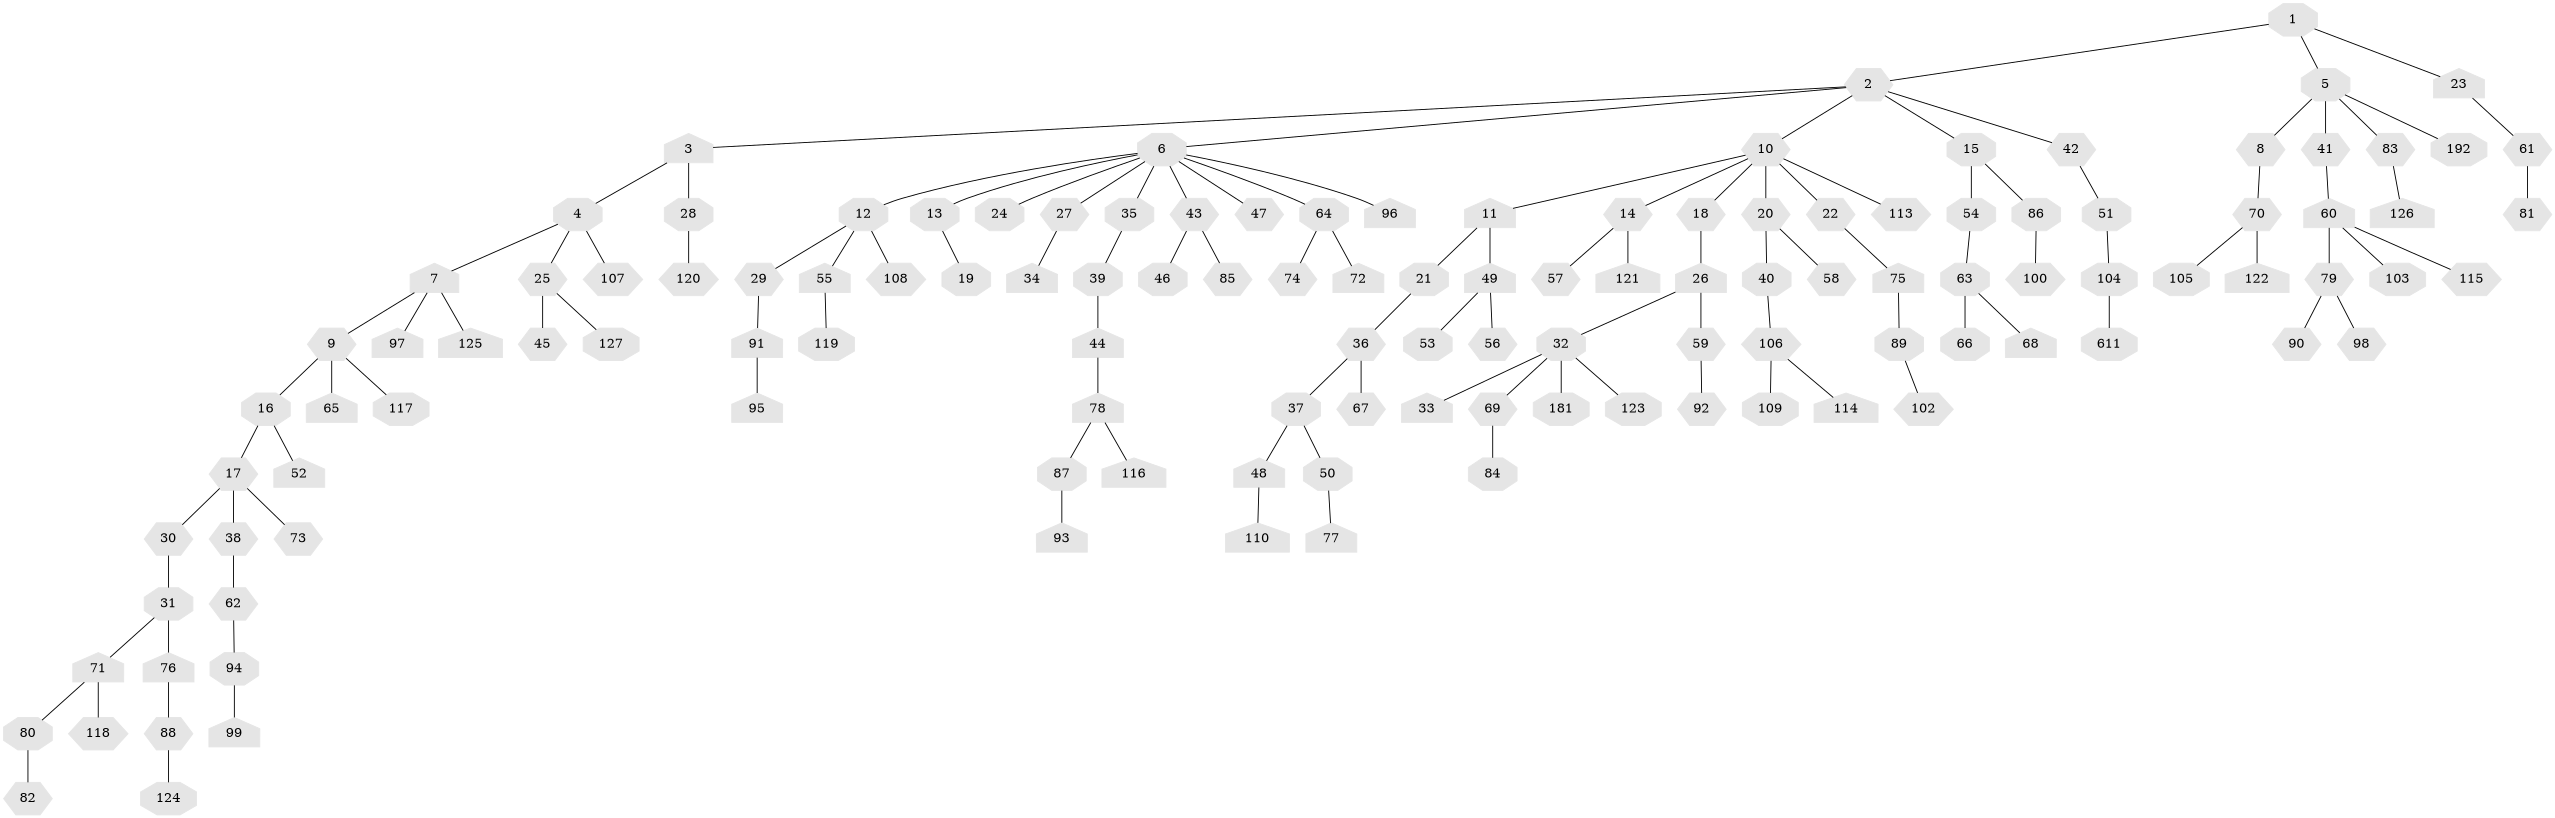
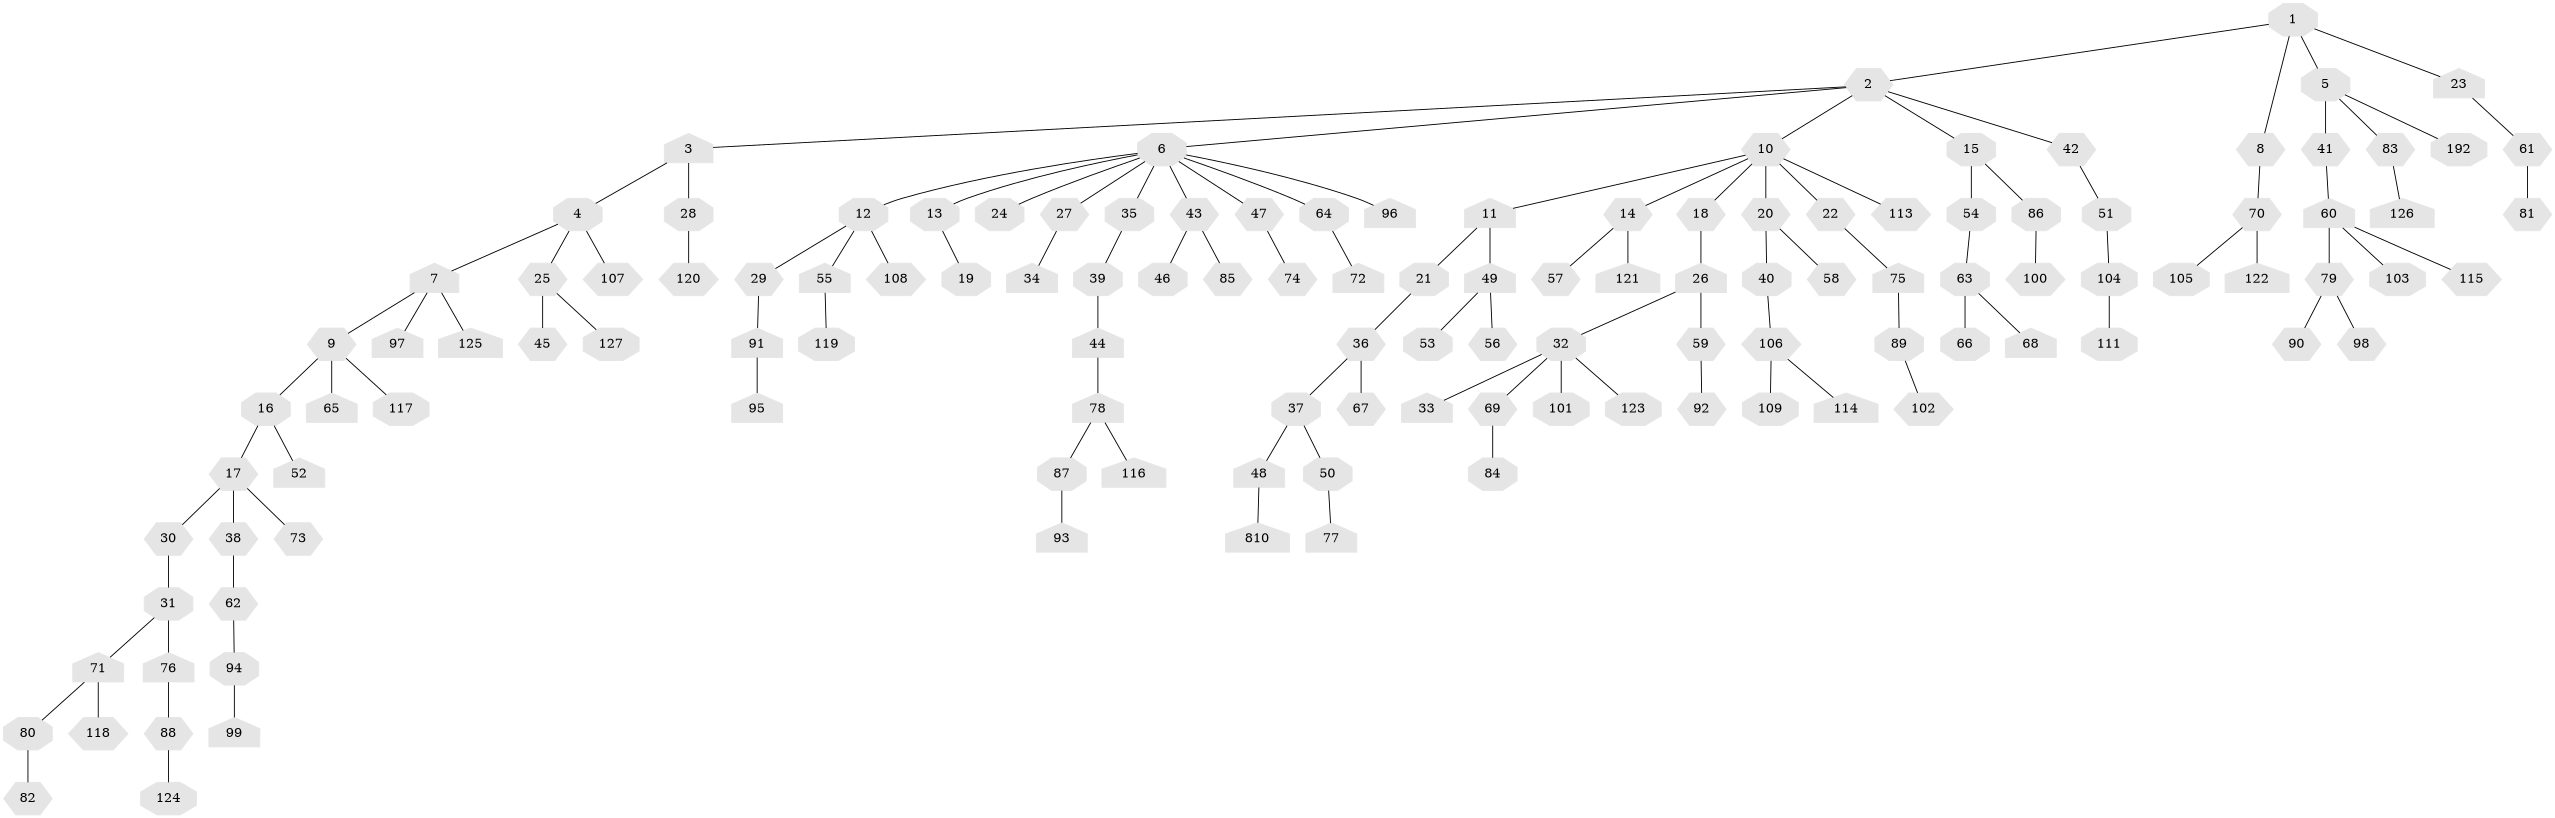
  graph {
    node [color=gray90 shape=hexagon style=filled]
    1 [shape=octagon]
    2
    5 [shape=octagon]
    8
    23 [shape=house]
    3 [shape=house]
    6 [shape=octagon]
    10
    15 [shape=octagon]
    42
    41
    83
    n13 [label=192 shape=octagon]
    70
    61
    4 [shape=octagon]
    28 [shape=octagon]
    12 [shape=octagon]
    13 [shape=octagon]
    24 [shape=octagon]
    27
    35 [shape=octagon]
    43
    47
    64 [shape=octagon]
    96 [shape=house]
    11 [shape=house]
    14
    18
    20
    22
    113
    54 [shape=octagon]
    86 [shape=octagon]
    51 [shape=octagon]
    7 [shape=house]
    25
    107
    120
    9
    97 [shape=house]
    125 [shape=house]
    45
    127 [shape=octagon]
    60 [shape=house]
    126 [shape=house]
    29
    55 [shape=house]
    108
    19 [shape=octagon]
    34 [shape=house]
    39 [shape=octagon]
    46 [shape=octagon]
    85
    74
    72 [shape=house]
    16 [shape=octagon]
    65 [shape=house]
    117 [shape=octagon]
    105 [shape=octagon]
    122 [shape=house]
    17
    52 [shape=house]
    21 [shape=octagon]
    49 [shape=house]
    57
    121 [shape=house]
    26 [shape=house]
    40 [shape=octagon]
    58
    75 [shape=house]
    36
    53 [shape=octagon]
    56
    91 [shape=house]
    119 [shape=octagon]
    63 [shape=octagon]
    100
    30
    38
    73
    31 [shape=octagon]
    62
    32 [shape=octagon]
    59
    106
    37 [shape=octagon]
    67
    89 [shape=octagon]
    81
    33 [shape=house]
    69
-   101 [shape=octagon label=181]
+   101 [shape=octagon]
    123 [shape=octagon]
    92
    95 [shape=house]
    71 [shape=house]
    76 [shape=house]
    80 [shape=octagon]
    118
    88
    84 [shape=octagon]
    44 [shape=house]
    48 [shape=house]
    50 [shape=octagon]
-   110 [shape=house]
+   110 [shape=house label=810]
    77 [shape=house]
    94 [shape=octagon]
    78 [shape=house]
    109 [shape=octagon]
    114 [shape=house]
    79
    103 [shape=octagon]
    115
    104 [shape=octagon]
    87 [shape=octagon]
    116 [shape=house]
-   111 [shape=octagon label=611]
+   111 [shape=octagon]
    66 [shape=octagon]
    68 [shape=house]
    90
    98
    99 [shape=house]
    82
    102
    124 [shape=octagon]
    93 [shape=house]
    1 -- 2
    1 -- 5
-   5 -- 8
+   1 -- 8
    1 -- 23
    2 -- 3
    2 -- 6
    2 -- 10
    2 -- 15
    2 -- 42
    5 -- 41
    5 -- 83
    5 -- n13
    8 -- 70
    23 -- 61
    3 -- 4
    3 -- 28
    6 -- 12
    6 -- 13
    6 -- 24
    6 -- 27
    6 -- 35
    6 -- 43
    6 -- 47
    6 -- 64
    6 -- 96
    10 -- 11
    10 -- 14
    10 -- 18
    10 -- 20
    10 -- 22
    10 -- 113
    15 -- 54
    15 -- 86
    42 -- 51
    41 -- 60
    83 -- 126
    70 -- 105
    70 -- 122
    61 -- 81
    4 -- 7
    4 -- 25
    4 -- 107
    28 -- 120
    12 -- 29
    12 -- 55
    12 -- 108
    13 -- 19
    27 -- 34
    35 -- 39
    43 -- 46
    43 -- 85
-   64 -- 74
+   47 -- 74
    64 -- 72
    11 -- 21
    11 -- 49
    14 -- 57
    14 -- 121
    18 -- 26
    20 -- 40
    20 -- 58
    22 -- 75
    54 -- 63
    86 -- 100
    51 -- 104
    7 -- 9
    7 -- 97
    7 -- 125
    25 -- 45
    25 -- 127
    9 -- 16
    9 -- 65
    9 -- 117
    60 -- 79
    60 -- 103
    60 -- 115
    29 -- 91
    55 -- 119
    39 -- 44
    16 -- 17
    16 -- 52
    17 -- 30
    17 -- 38
    17 -- 73
    21 -- 36
    49 -- 53
    49 -- 56
    26 -- 32
    26 -- 59
    40 -- 106
    75 -- 89
    36 -- 37
    36 -- 67
    91 -- 95
    63 -- 66
    63 -- 68
    30 -- 31
    38 -- 62
    31 -- 71
    31 -- 76
    62 -- 94
    32 -- 33
    32 -- 69
    32 -- 101
    32 -- 123
    59 -- 92
    106 -- 109
    106 -- 114
    37 -- 48
    37 -- 50
    89 -- 102
    69 -- 84
    71 -- 80
    71 -- 118
    76 -- 88
    80 -- 82
    88 -- 124
    44 -- 78
    48 -- 110
    50 -- 77
    94 -- 99
    78 -- 87
    78 -- 116
    79 -- 90
    79 -- 98
    104 -- 111
    87 -- 93
  }
